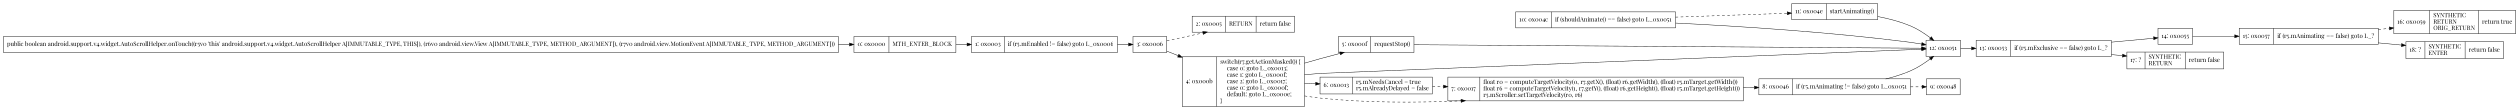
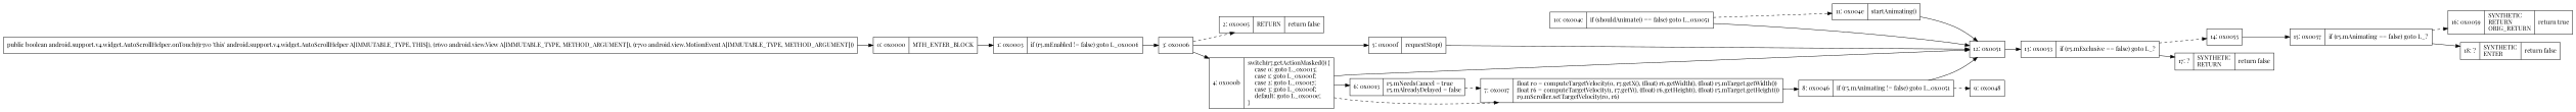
  digraph {
    fontname="Playfair Display"
    rankdir=LR
    node [fontname="Playfair Display" shape=record]
    edge [fontname="Playfair Display"]
    n1 [label="{0\:\ 0x0000|MTH_ENTER_BLOCK\l}"]
    n2 [label="{1\:\ 0x0003|if (r5.mEnabled != false) goto L_0x0006\l}"]
    n3 [label="{3\:\ 0x0006}"]
    n4 [label="{2\:\ 0x0005|RETURN\l|return false\l}"]
-   n5 [label="{4\:\ 0x000b|switch(r7.getActionMasked()) \{\l    case 0: goto L_0x0013;\l    case 1: goto L_0x000f;\l    case 2: goto L_0x0017;\l    case 0: goto L_0x000f;\l    default: goto L_0x000e;\l\}\l}"]
+   n5 [label="{4\:\ 0x000b|switch(r7.getActionMasked()) \{\l    case 0: goto L_0x0013;\l    case 1: goto L_0x000f;\l    case 2: goto L_0x0017;\l    case 3: goto L_0x000f;\l    default: goto L_0x000e;\l\}\l}"]
    n6 [label="{5\:\ 0x000f|requestStop()\l}"]
    n7 [label="{6\:\ 0x0013|r5.mNeedsCancel = true\lr5.mAlreadyDelayed = false\l}"]
-   n8 [label="{7\:\ 0x0017|float r0 = computeTargetVelocity(0, r7.getX(), (float) r6.getWidth(), (float) r5.mTarget.getWidth())\lfloat r6 = computeTargetVelocity(1, r7.getY(), (float) r6.getHeight(), (float) r5.mTarget.getHeight())\lr5.mScroller.setTargetVelocity(r0, r6)\l}"]
+   n8 [label="{7\:\ 0x0017|float r0 = computeTargetVelocity(0, r7.getX(), (float) r6.getWidth(), (float) r5.mTarget.getWidth())\lfloat r6 = computeTargetVelocity(1, r7.getY(), (float) r6.getHeight(), (float) r5.mTarget.getHeight())\lr9.mScroller.setTargetVelocity(r0, r6)\l}"]
    n9 [label="{12\:\ 0x0051}"]
    n10 [label="{8\:\ 0x0046|if (r5.mAnimating != false) goto L_0x0051\l}"]
    n11 [label="{13\:\ 0x0053|if (r5.mExclusive == false) goto L_?\l}"]
    n12 [label="{9\:\ 0x0048}"]
    n13 [label="{10\:\ 0x004c|if (shouldAnimate() == false) goto L_0x0051\l}"]
    n14 [label="{11\:\ 0x004e|startAnimating()\l}"]
    n15 [label="{14\:\ 0x0055}"]
    n16 [label="{17\:\ ?|SYNTHETIC\lRETURN\l|return false\l}"]
    n17 [label="{15\:\ 0x0057|if (r5.mAnimating == false) goto L_?\l}"]
    n18 [label="{16\:\ 0x0059|SYNTHETIC\lRETURN\lORIG_RETURN\l|return true\l}"]
    n19 [label="{18\:\ ?|SYNTHETIC\lENTER\l|return false\l}"]
    n20 [label="{public boolean android.support.v4.widget.AutoScrollHelper.onTouch((r5v0 'this' android.support.v4.widget.AutoScrollHelper A[IMMUTABLE_TYPE, THIS]), (r6v0 android.view.View A[IMMUTABLE_TYPE, METHOD_ARGUMENT]), (r7v0 android.view.MotionEvent A[IMMUTABLE_TYPE, METHOD_ARGUMENT])) }"]
    n1 -> n2
    n2 -> n3
    n3 -> n4 [style=dashed]
    n3 -> n5
-   n5 -> n6
+   n3 -> n6
    n5 -> n7
    n5 -> n8 [style=dashed]
    n5 -> n9
    n6 -> n9
    n7 -> n8 [style=dashed]
    n8 -> n10
    n9 -> n11
    n10 -> n9
    n10 -> n12 [style=dashed]
-   n11 -> n15 [style=solid]
+   n11 -> n15 [style=dashed]
    n11 -> n16
    n13 -> n9
    n13 -> n14 [style=dashed]
    n14 -> n9
    n15 -> n17
    n17 -> n18 [style=dashed]
    n17 -> n19
    n20 -> n1
  }
